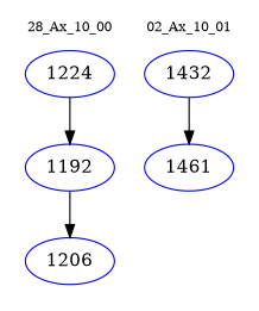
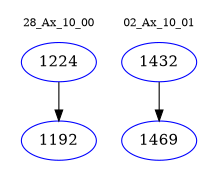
  digraph {
    node [color=blue]
    edge [color=black]
    n1 [label=1224]
    n2 [label=1192]
-   n3 [label=1206]
    n4 [label=1432]
-   n5 [label=1461]
+   n5 [label=1469]
    subgraph cluster_1 {
      color=white
      fontsize=10
      label="28_Ax_10_00"
      n1
      n2
-     n3
    }
    subgraph cluster_2 {
      color=white
      fontsize=10
      label="02_Ax_10_01"
      n4
      n5
    }
    n1 -> n2
-   n2 -> n3
    n4 -> n5
  }
